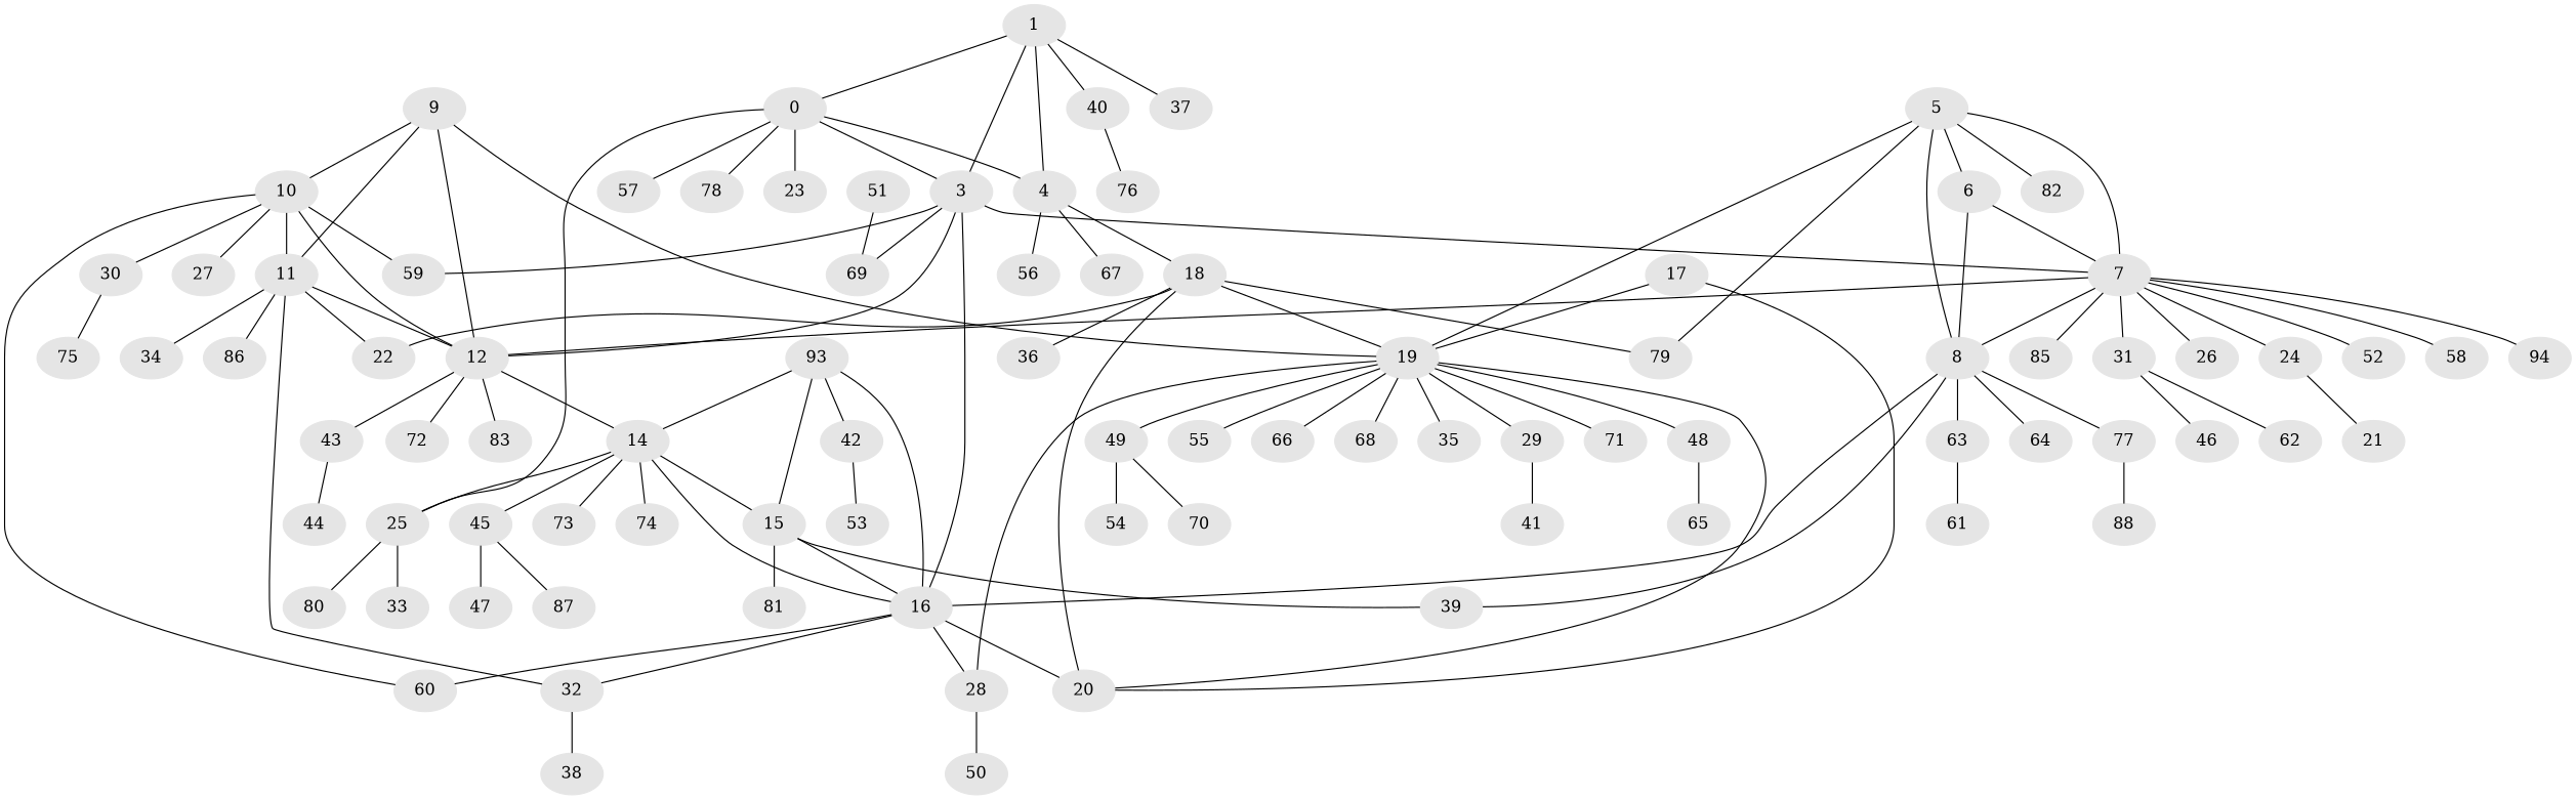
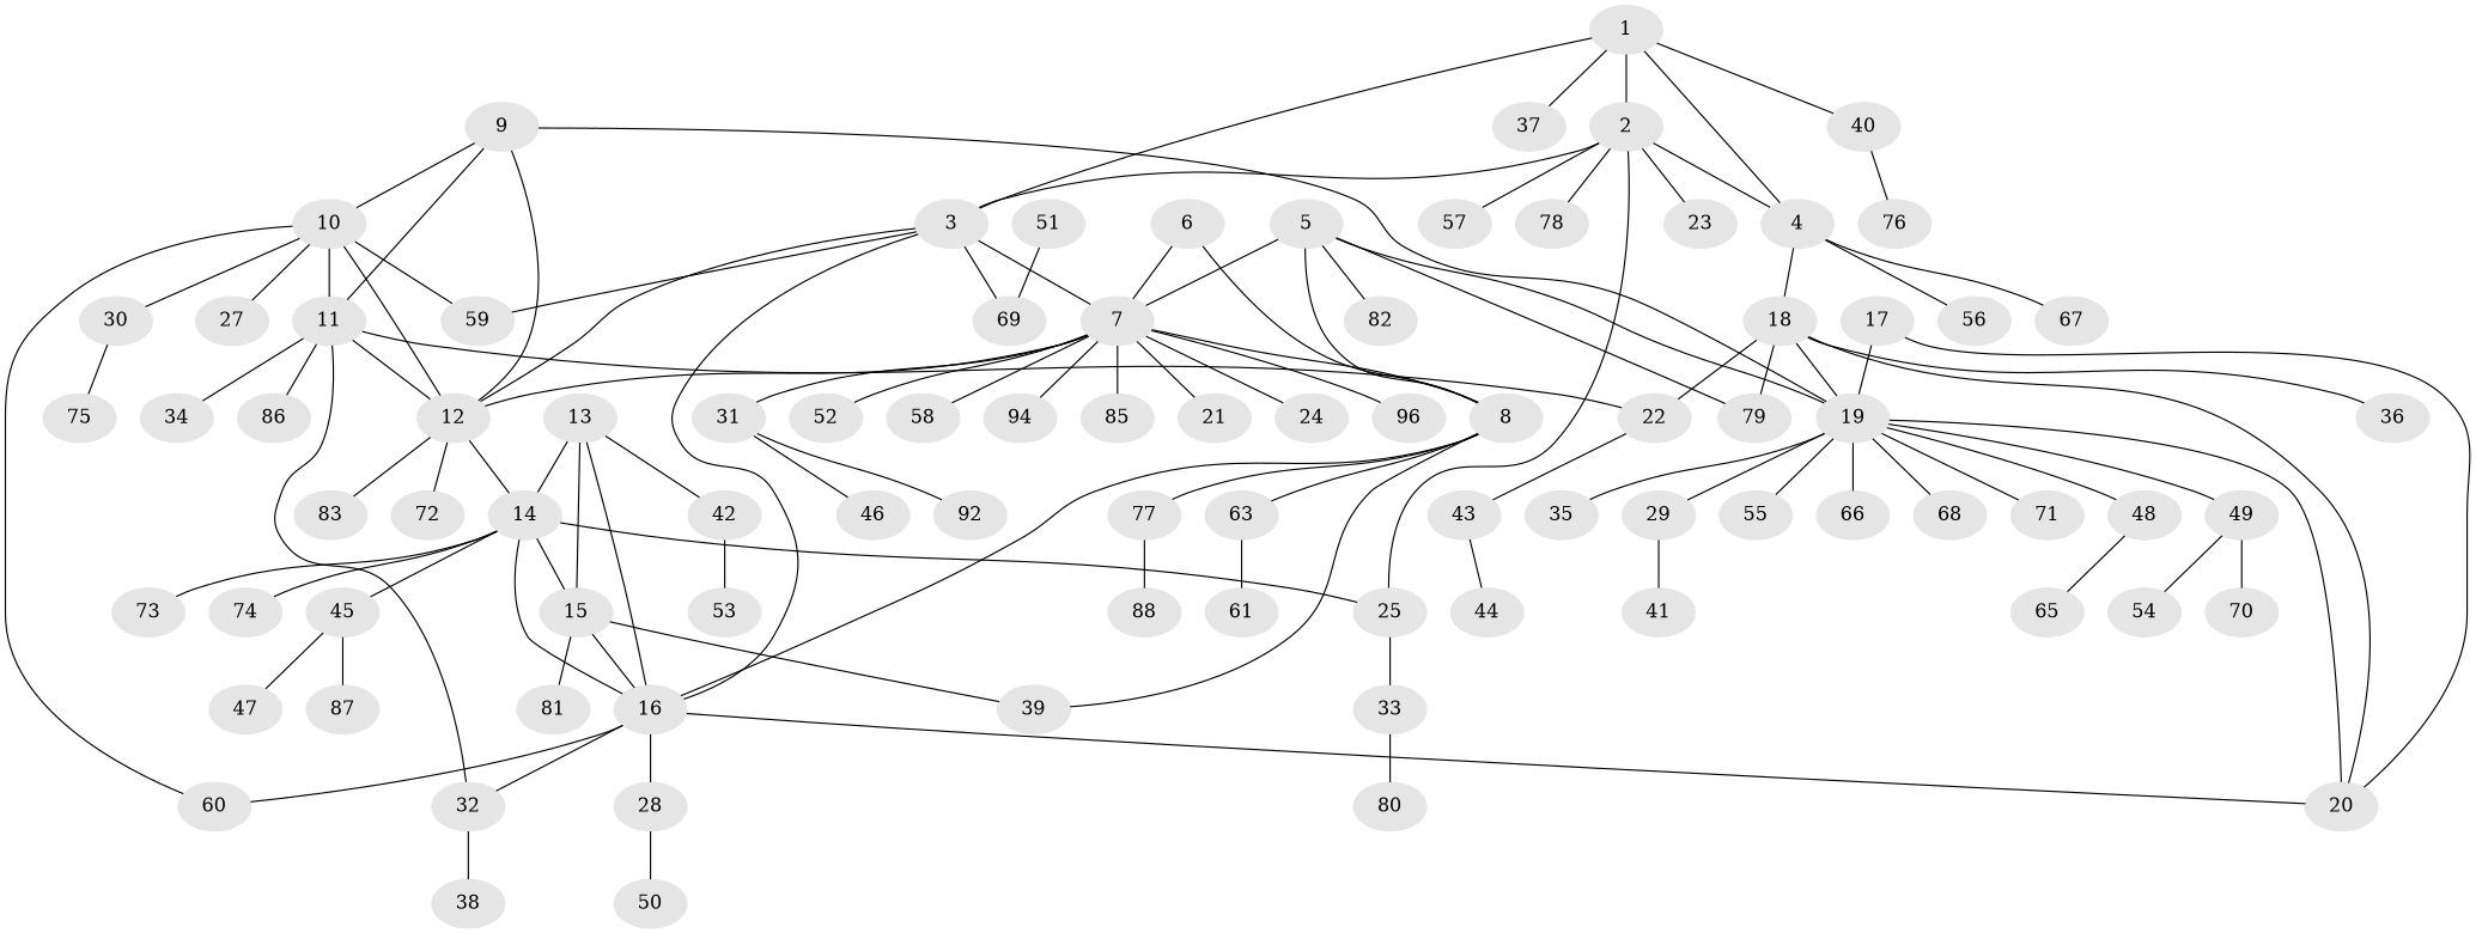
  graph {
    node [color=gray90 style=filled]
    1
-   2 [label=0]
+   2
    3
    4
    37
    40
    23
    25
    57
    78
    7
    12
    16
    59
    69
    18
    56
    67
    76
    33
    51
    8
    21
    24
-   26
+   26 [label=96]
    31
    52
    58
    n29 [label=94]
    85
    14
    43
    72
    83
    60
    32
    20
    28
    19
    79
    22
    36
    5
    6
    82
    39
    63
-   64
    77
    29
    35
    48
    49
    55
    66
    68
    71
    46
-   62
+   62 [label=92]
    61
    88
    9
    10
    11
    27
    30
    34
    86
    75
    38
    15
    45
    73
    74
    44
-   13 [label=93]
+   13
    42
    81
    53
    47
    87
    50
    17
    41
    65
    54
    70
    80
    1 -- 2
    1 -- 3
    1 -- 4
    1 -- 37
    1 -- 40
    2 -- 3
    2 -- 4
    2 -- 23
    2 -- 25
    2 -- 57
    2 -- 78
    3 -- 7
    3 -- 12
    3 -- 16
    3 -- 59
    3 -- 69
    4 -- 18
    4 -- 56
    4 -- 67
    40 -- 76
    25 -- 33
    7 -- 12
    7 -- 8
-   24 -- 21
+   7 -- 21
    7 -- 24
    7 -- 26
    7 -- 31
    7 -- 52
    7 -- 58
    7 -- n29
    7 -- 85
    12 -- 14
-   12 -- 43
+   22 -- 43
    12 -- 72
    12 -- 83
    16 -- 60
    16 -- 32
    16 -- 20
    16 -- 28
    18 -- 20
    18 -- 19
    18 -- 79
    18 -- 22
    18 -- 36
-   25 -- 80
+   33 -- 80
    51 -- 69
    8 -- 16
    8 -- 39
    8 -- 63
-   8 -- 64
    8 -- 77
    31 -- 46
    31 -- 62
    14 -- 25
    14 -- 16
    14 -- 15
    14 -- 45
    14 -- 73
    14 -- 74
    43 -- 44
    32 -- 38
    28 -- 50
    19 -- 20
-   19 -- 28
    19 -- 29
    19 -- 35
    19 -- 48
    19 -- 49
    19 -- 55
    19 -- 66
    19 -- 68
    19 -- 71
    5 -- 7
    5 -- 8
    5 -- 19
    5 -- 79
-   5 -- 6
    5 -- 82
    6 -- 7
    6 -- 8
    63 -- 61
    77 -- 88
    29 -- 41
    48 -- 65
    49 -- 54
    49 -- 70
    9 -- 12
    9 -- 19
    9 -- 10
    9 -- 11
    10 -- 12
    10 -- 59
    10 -- 60
    10 -- 11
    10 -- 27
    10 -- 30
    11 -- 12
    11 -- 32
    11 -- 22
    11 -- 34
    11 -- 86
    30 -- 75
    15 -- 16
    15 -- 39
    15 -- 81
    45 -- 47
    45 -- 87
    13 -- 16
    13 -- 14
    13 -- 15
    13 -- 42
    42 -- 53
    17 -- 20
    17 -- 19
  }
